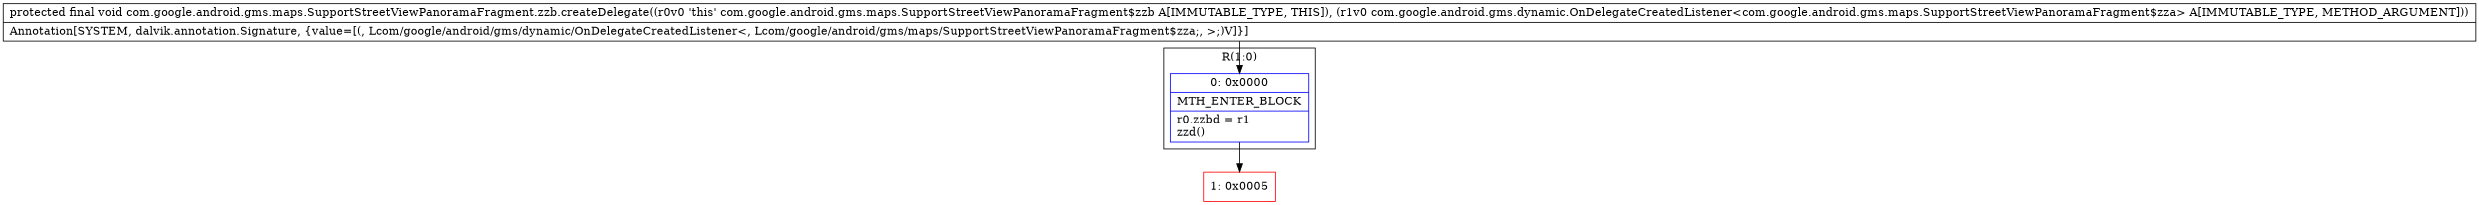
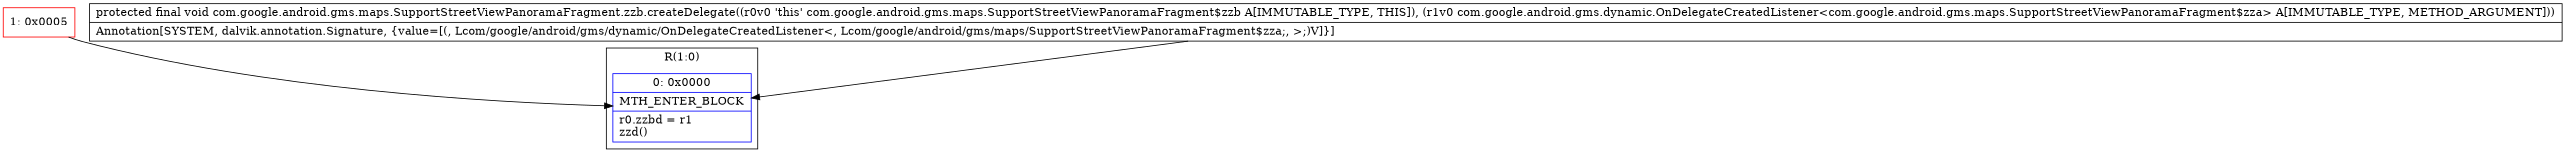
  digraph {
    node [shape=record]
    n1 [color=blue label="{0\:\ 0x0000|MTH_ENTER_BLOCK\l|r0.zzbd = r1\lzzd()\l}"]
    n2 [color=red label="{1\:\ 0x0005}"]
    n3 [label="{protected final void com.google.android.gms.maps.SupportStreetViewPanoramaFragment.zzb.createDelegate((r0v0 'this' com.google.android.gms.maps.SupportStreetViewPanoramaFragment$zzb A[IMMUTABLE_TYPE, THIS]), (r1v0 com.google.android.gms.dynamic.OnDelegateCreatedListener\<com.google.android.gms.maps.SupportStreetViewPanoramaFragment$zza\> A[IMMUTABLE_TYPE, METHOD_ARGUMENT]))  | Annotation[SYSTEM, dalvik.annotation.Signature, \{value=[(, Lcom\/google\/android\/gms\/dynamic\/OnDelegateCreatedListener\<, Lcom\/google\/android\/gms\/maps\/SupportStreetViewPanoramaFragment$zza;, \>;)V]\}]\l}"]
    subgraph cluster_1 {
      label="R(1:0)"
      n1
    }
-   n1 -> n2
+   n2 -> n1
    n3 -> n1
  }
